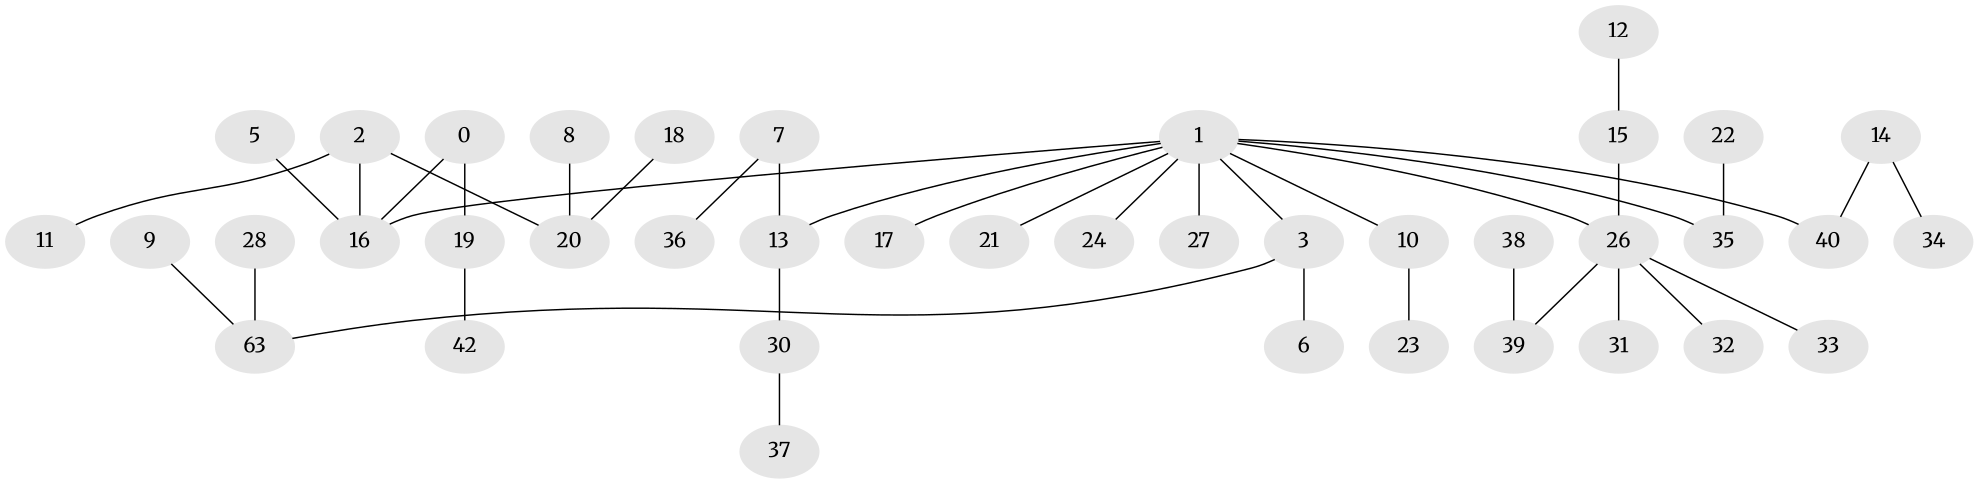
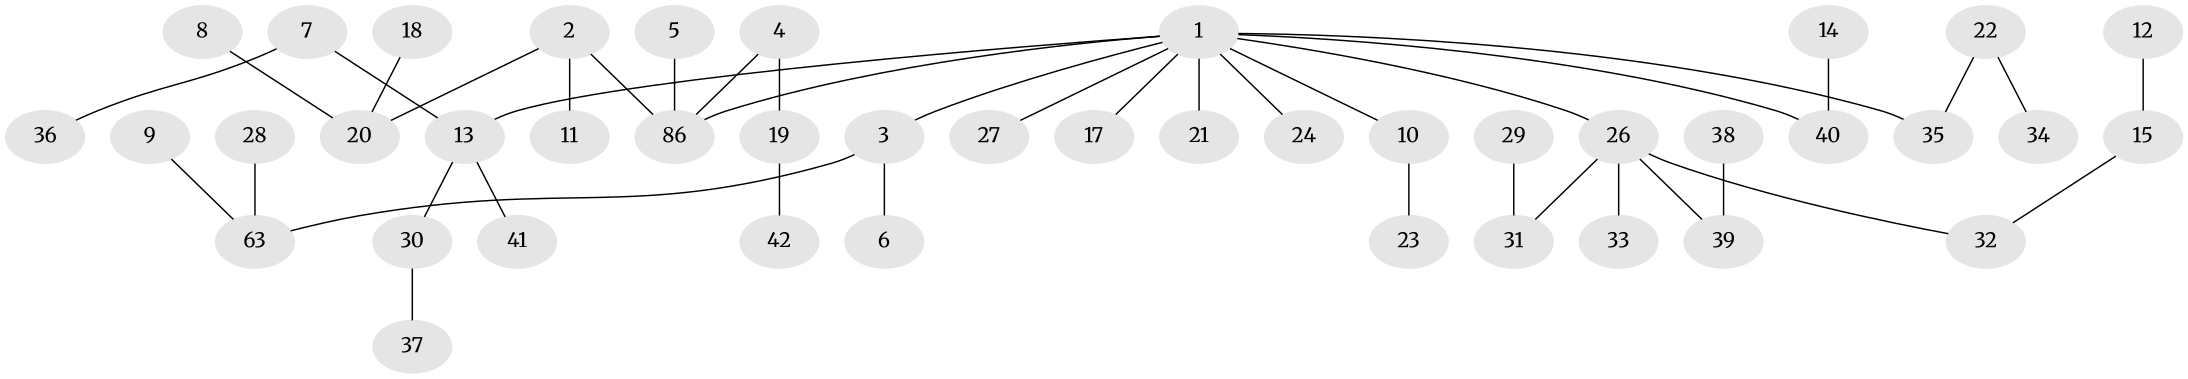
  graph {
    fontname=Merriweather
    node [color=gray90 fontname=Merriweather style=filled]
    edge [fontname=Merriweather weight=1.0]
    1
    3
    10
    13
-   16
+   16 [label=86]
    17
    21
    24
    26
    27
    35
    40
    6
    n14 [label=63]
    23
    30
+   41
    31
    32
    33
    39
    2
    11
    20
-   4 [label=0]
+   4
    19
    42
    5
    7
    36
    8
    9
    12
    15
    37
    14
    34
    18
    22
    28
+   29
    38
    1 -- 3
    1 -- 10
    1 -- 13
    1 -- 16
    1 -- 17
    1 -- 21
    1 -- 24
    1 -- 26
    1 -- 27
    1 -- 35
    1 -- 40
    3 -- 6
    3 -- n14
    10 -- 23
    13 -- 30
+   13 -- 41
    26 -- 31
    26 -- 32
    26 -- 33
    26 -- 39
    30 -- 37
    2 -- 16
    2 -- 11
    2 -- 20
    4 -- 16
    4 -- 19
    19 -- 42
    5 -- 16
    7 -- 13
    7 -- 36
    8 -- 20
    9 -- n14
    12 -- 15
-   15 -- 26
+   15 -- 32
    14 -- 40
-   14 -- 34
+   22 -- 34
    18 -- 20
    22 -- 35
    28 -- n14
+   29 -- 31
    38 -- 39
  }
